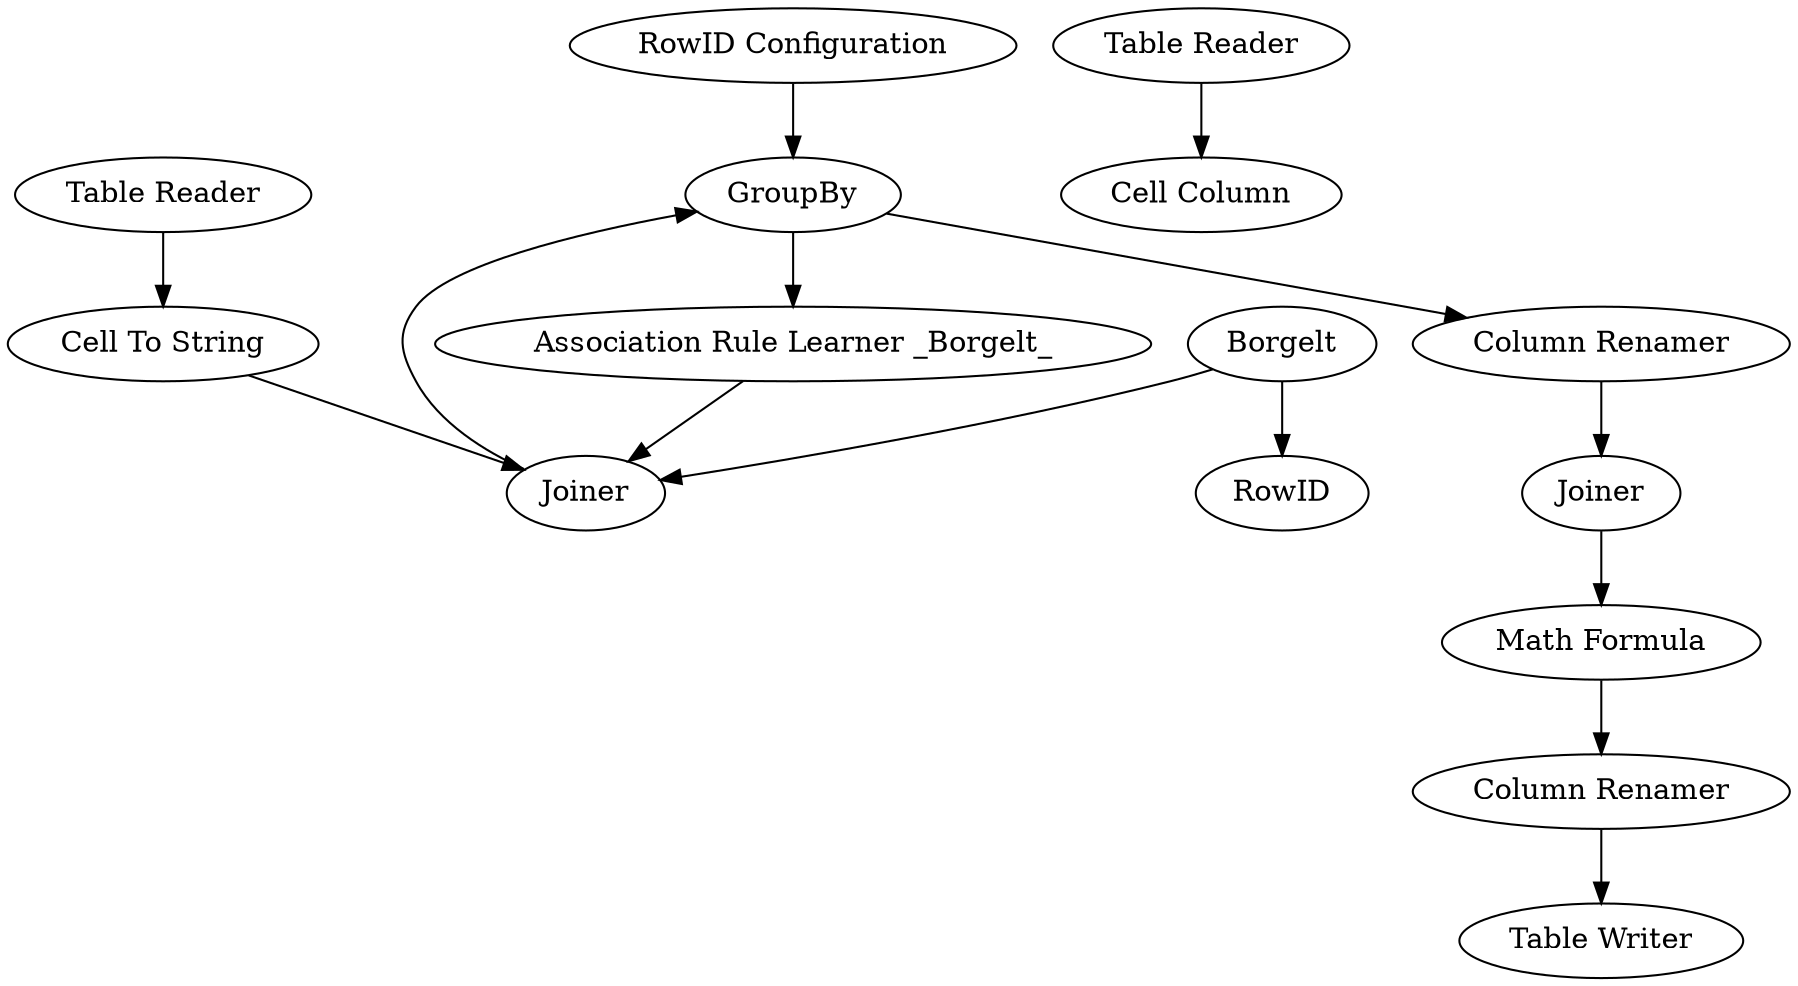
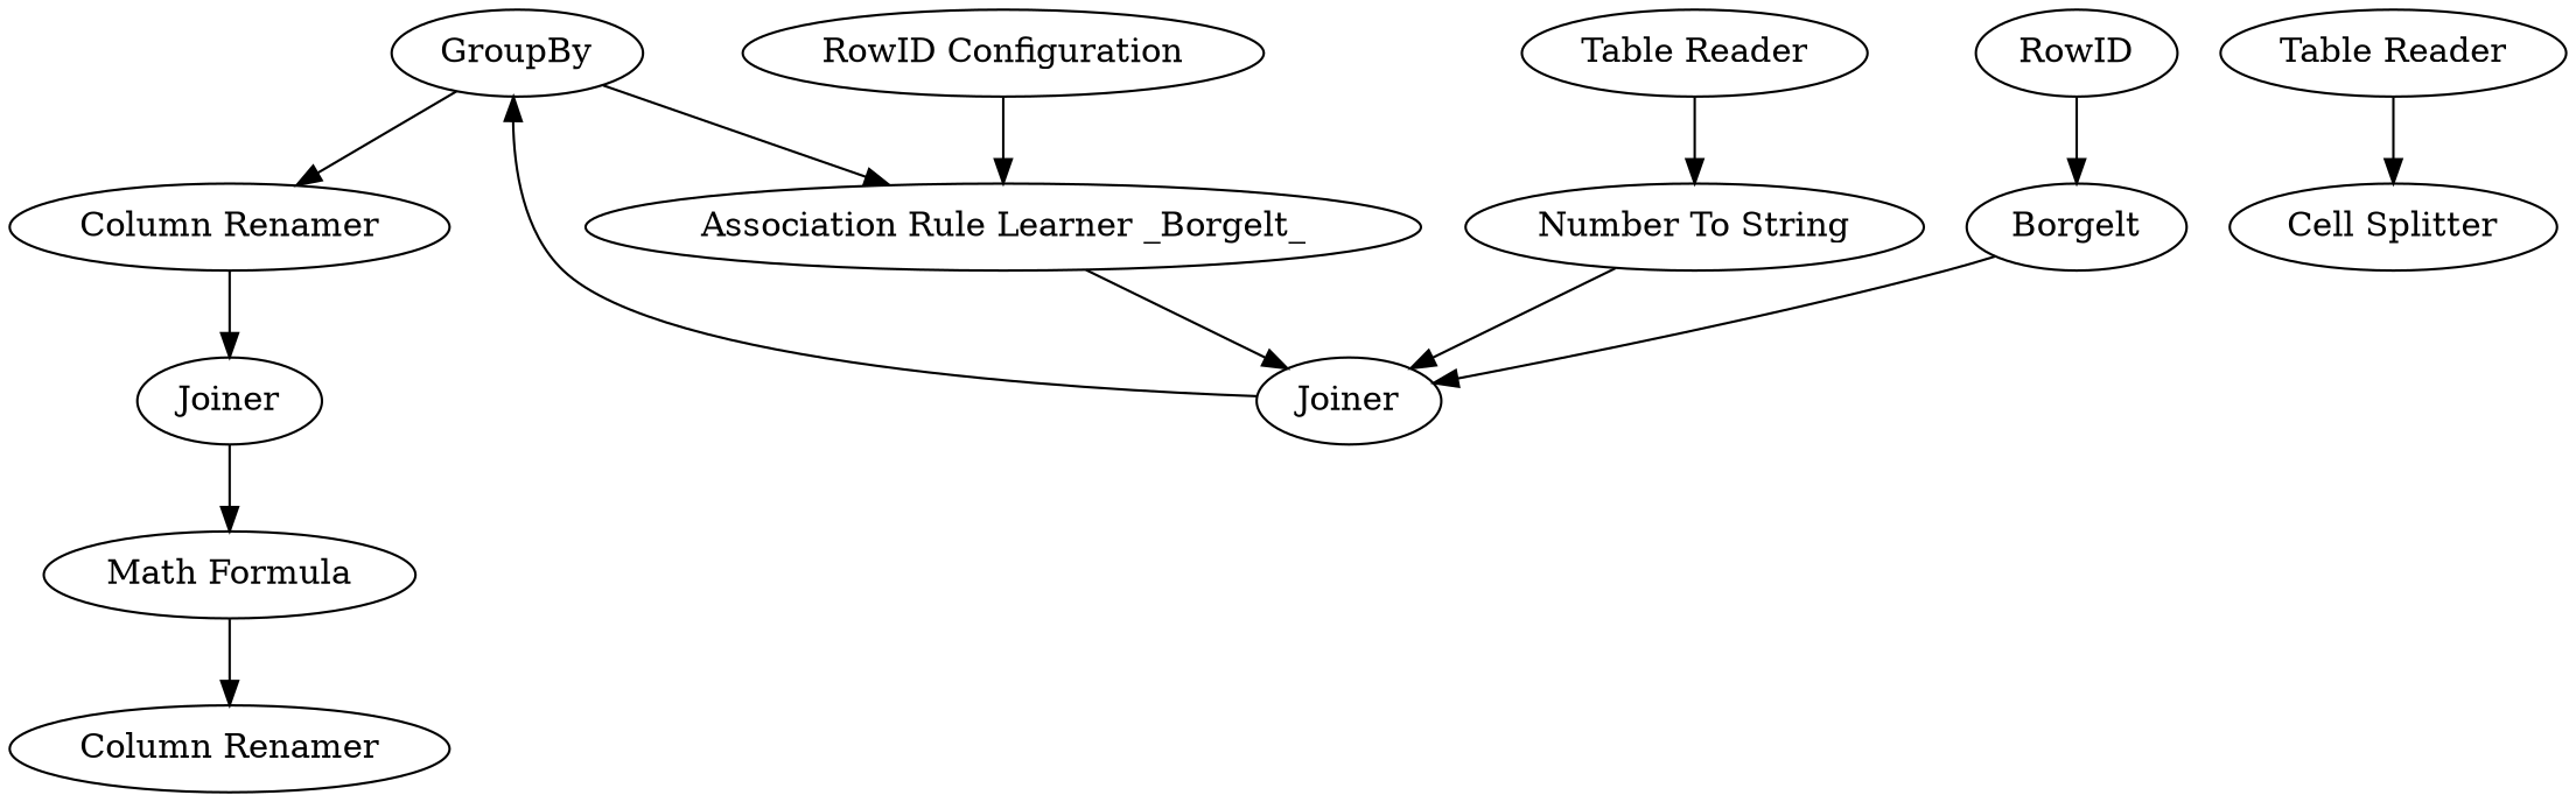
  digraph {
    rankdir=TB
    n1 [label=Joiner]
    n2 [label="Math Formula"]
    n3 [label="Column Renamer"]
-   n4 [label="Table Writer"]
-   n5 [label="Cell To String"]
+   n5 [label="Number To String"]
    n6 [label=Joiner]
    n7 [label=GroupBy]
    n8 [label="Association Rule Learner _Borgelt_"]
    n9 [label="Column Renamer"]
    n10 [label="Table Reader"]
    n11 [label=RowID]
    n12 [label=Borgelt]
-   n13 [label="Cell Column"]
+   n13 [label="Cell Splitter"]
    n14 [label="RowID Configuration"]
    n15 [label="Table Reader"]
    n1 -> n2
    n2 -> n3
-   n3 -> n4
    n5 -> n6
    n6 -> n7
    n7 -> n8
    n7 -> n9
    n8 -> n6
    n9 -> n1
    n10 -> n5
-   n12 -> n11
+   n11 -> n12
    n12 -> n6
-   n14 -> n7
+   n14 -> n8
    n15 -> n13
  }
